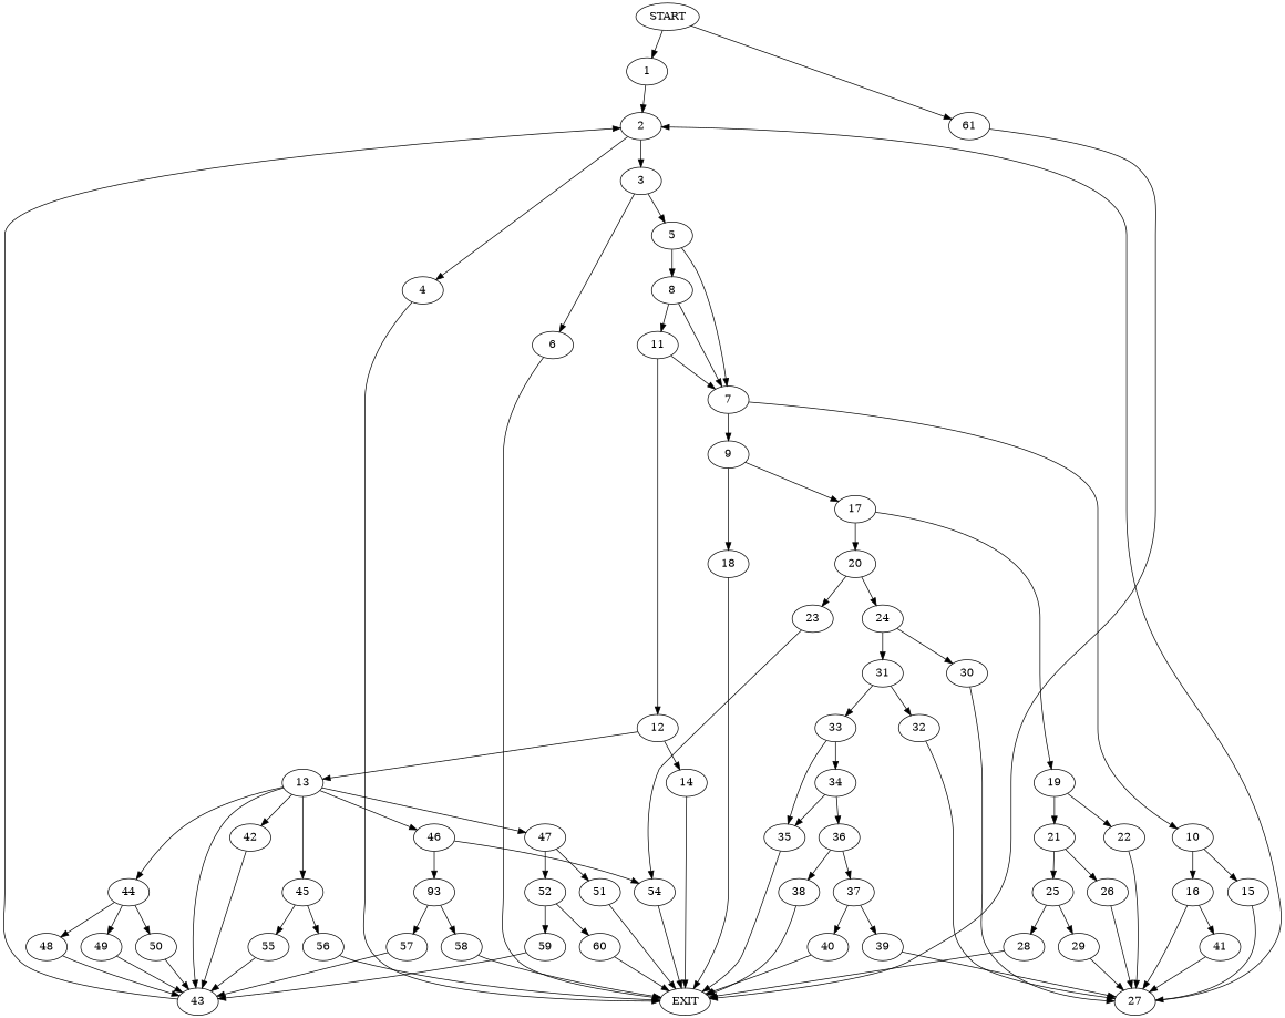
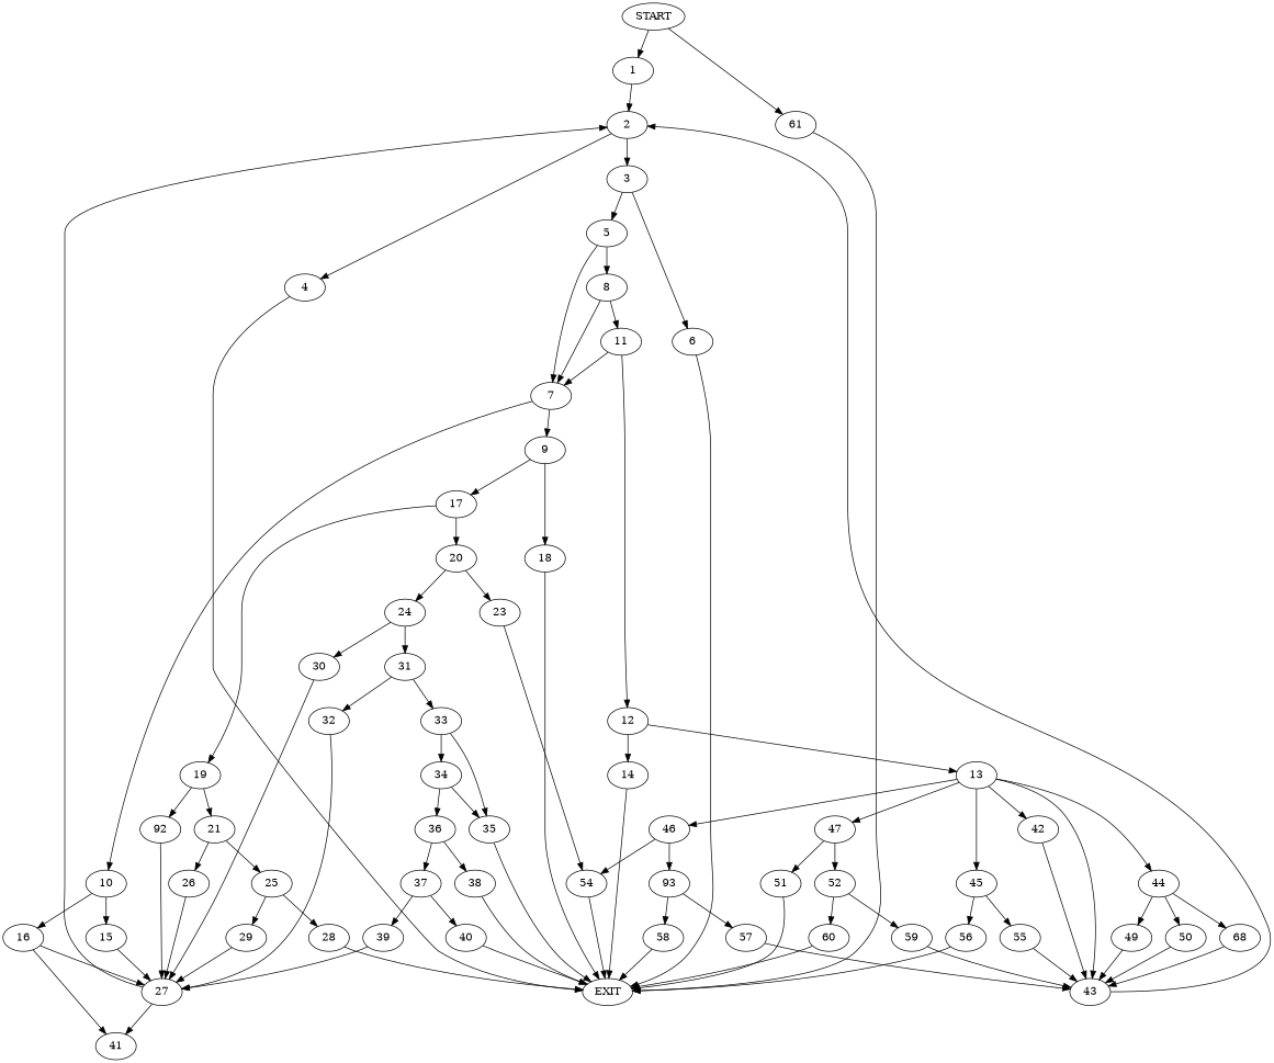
  digraph {
    n1 [label=START]
    1
    61
    2
    n5 [label=EXIT]
    3
    4
    5
    6
    7
    8
    9
    10
    11
    17
    18
    15
    16
    12
    19
    20
    27
    41
    13
    14
    42
    43
    44
    45
    46
    47
-   48
+   48 [label=68]
    49
    50
    55
    56
    n37 [label=93]
    54
    51
    52
    21
-   22
+   22 [label=92]
    23
    24
    25
    26
    30
    31
    28
    29
    32
    33
    34
    35
    36
    37
    38
    39
    40
    57
    58
    59
    60
    n1 -> 1
    n1 -> 61
    1 -> 2
    61 -> n5
    2 -> 3
    2 -> 4
    3 -> 5
    3 -> 6
    4 -> n5
    5 -> 7
    5 -> 8
    6 -> n5
    7 -> 9
    7 -> 10
    8 -> 7
    8 -> 11
    9 -> 17
    9 -> 18
    10 -> 15
    10 -> 16
    11 -> 7
    11 -> 12
    17 -> 19
    17 -> 20
    18 -> n5
    15 -> 27
    16 -> 27
    16 -> 41
    12 -> 13
    12 -> 14
    19 -> 21
    19 -> 22
    20 -> 23
    20 -> 24
    27 -> 2
-   41 -> 27
+   27 -> 41
    13 -> 42
    13 -> 43
    13 -> 44
    13 -> 45
    13 -> 46
    13 -> 47
    14 -> n5
    42 -> 43
    43 -> 2
    44 -> 48
    44 -> 49
    44 -> 50
    45 -> 55
    45 -> 56
    46 -> n37
    46 -> 54
    47 -> 51
    47 -> 52
    48 -> 43
    49 -> 43
    50 -> 43
    55 -> 43
    56 -> n5
    n37 -> 57
    n37 -> 58
    54 -> n5
    51 -> n5
    52 -> 59
    52 -> 60
    21 -> 25
    21 -> 26
    22 -> 27
    23 -> 54
    24 -> 30
    24 -> 31
    25 -> 28
    25 -> 29
    26 -> 27
    30 -> 27
    31 -> 32
    31 -> 33
    28 -> n5
    29 -> 27
    32 -> 27
    33 -> 34
    33 -> 35
    34 -> 35
    34 -> 36
    35 -> n5
    36 -> 37
    36 -> 38
    37 -> 39
    37 -> 40
    38 -> n5
    39 -> 27
    40 -> n5
    57 -> 43
    58 -> n5
    59 -> 43
    60 -> n5
  }
